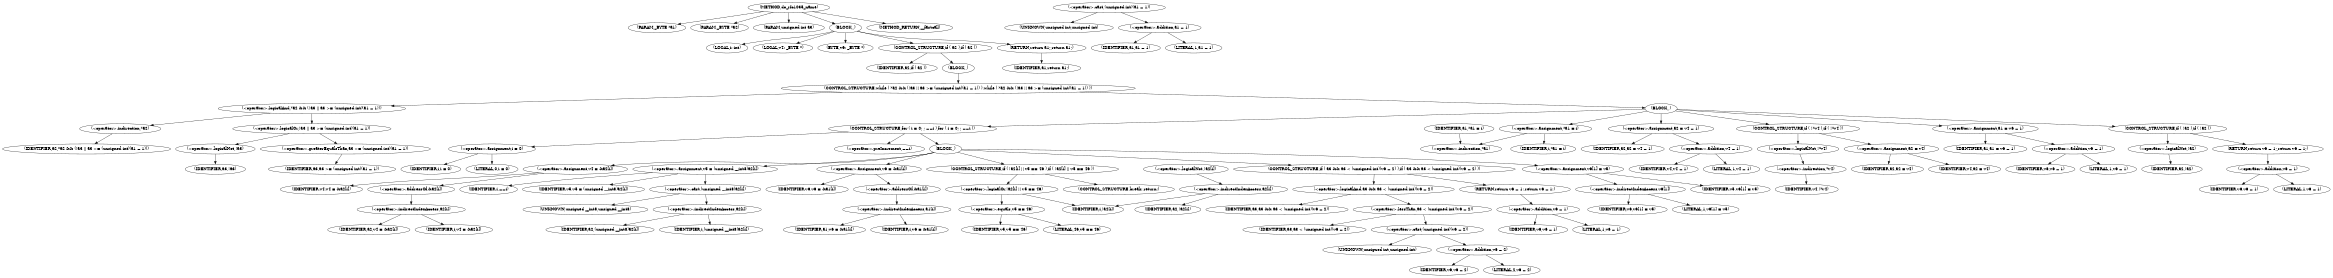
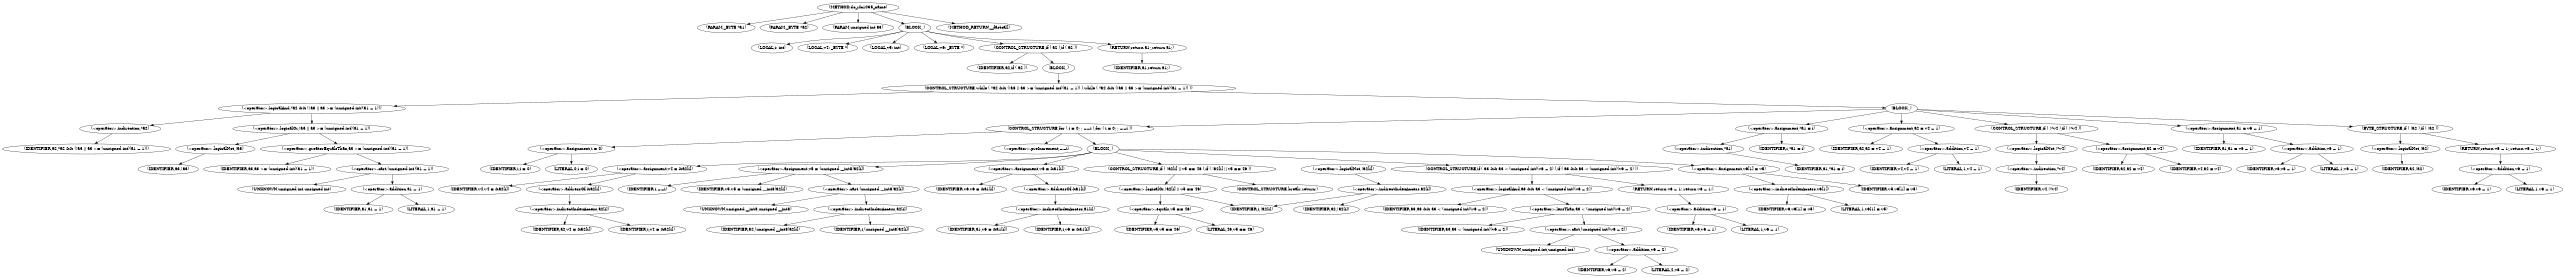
  digraph {
    n1 [label="(METHOD,do_rfc1035_name)"]
    n2 [label="(PARAM,_BYTE *a1)"]
    n3 [label="(PARAM,_BYTE *a2)"]
    n4 [label="(PARAM,unsigned int a3)"]
    n5 [label="(BLOCK,,)"]
    n6 [label="(METHOD_RETURN,__fastcall)"]
    n7 [label="(LOCAL,i: int)"]
    n8 [label="(LOCAL,v4: _BYTE *)"]
-   n10 [label="(BYTE,v6: _BYTE *)"]
+   n9 [label="(LOCAL,v5: int)"]
+   n10 [label="(LOCAL,v6: _BYTE *)"]
    n11 [label="(CONTROL_STRUCTURE,if ( a2 ),if ( a2 ))"]
    n12 [label="(RETURN,return a1;,return a1;)"]
    n13 [label="(IDENTIFIER,a2,if ( a2 ))"]
    n14 [label="(BLOCK,,)"]
    n15 [label="(IDENTIFIER,a1,return a1;)"]
    n16 [label="(CONTROL_STRUCTURE,while ( *a2 && (!a3 || a3 >= (unsigned int)(a1 + 1)) ),while ( *a2 && (!a3 || a3 >= (unsigned int)(a1 + 1)) ))"]
    n17 [label="(<operator>.logicalAnd,*a2 && (!a3 || a3 >= (unsigned int)(a1 + 1)))"]
    n18 [label="(BLOCK,,)"]
    n19 [label="(<operator>.indirection,*a2)"]
    n20 [label="(<operator>.logicalOr,!a3 || a3 >= (unsigned int)(a1 + 1))"]
    n21 [label="(CONTROL_STRUCTURE,for ( i = 0; ; ++i ),for ( i = 0; ; ++i ))"]
    n22 [label="(<operator>.assignment,*a1 = i)"]
    n23 [label="(<operator>.assignment,a2 = v4 + 1)"]
    n24 [label="(CONTROL_STRUCTURE,if ( !*v4 ),if ( !*v4 ))"]
    n25 [label="(<operator>.assignment,a1 = v6 + 1)"]
-   n26 [label="(CONTROL_STRUCTURE,if ( !a2 ),if ( !a2 ))"]
+   n26 [label="(BYTE_STRUCTURE,if ( !a2 ),if ( !a2 ))"]
    n27 [label="(IDENTIFIER,a2,*a2 && (!a3 || a3 >= (unsigned int)(a1 + 1)))"]
    n28 [label="(<operator>.logicalNot,!a3)"]
    n29 [label="(<operator>.greaterEqualsThan,a3 >= (unsigned int)(a1 + 1))"]
    n30 [label="(IDENTIFIER,a3,!a3)"]
    n31 [label="(IDENTIFIER,a3,a3 >= (unsigned int)(a1 + 1))"]
    n32 [label="(<operator>.cast,(unsigned int)(a1 + 1))"]
    n33 [label="(UNKNOWN,unsigned int,unsigned int)"]
    n34 [label="(<operator>.addition,a1 + 1)"]
    n35 [label="(IDENTIFIER,a1,a1 + 1)"]
    n36 [label="(LITERAL,1,a1 + 1)"]
    n37 [label="(<operator>.assignment,i = 0)"]
    n38 [label="(<operator>.preIncrement,++i)"]
    n39 [label="(BLOCK,,)"]
    n40 [label="(<operator>.indirection,*a1)"]
    n41 [label="(IDENTIFIER,i,*a1 = i)"]
    n42 [label="(IDENTIFIER,a2,a2 = v4 + 1)"]
    n43 [label="(<operator>.addition,v4 + 1)"]
    n44 [label="(<operator>.logicalNot,!*v4)"]
    n45 [label="(<operator>.assignment,a2 = v4)"]
    n46 [label="(IDENTIFIER,a1,a1 = v6 + 1)"]
    n47 [label="(<operator>.addition,v6 + 1)"]
    n48 [label="(<operator>.logicalNot,!a2)"]
    n49 [label="(RETURN,return v6 + 1;,return v6 + 1;)"]
    n50 [label="(IDENTIFIER,i,i = 0)"]
    n51 [label="(LITERAL,0,i = 0)"]
    n52 [label="(<operator>.assignment,v4 = &a2[i])"]
    n53 [label="(<operator>.assignment,v5 = (unsigned __int8)a2[i])"]
    n54 [label="(<operator>.assignment,v6 = &a1[i])"]
    n55 [label="(CONTROL_STRUCTURE,if ( !a2[i] || v5 == 46 ),if ( !a2[i] || v5 == 46 ))"]
    n56 [label="(CONTROL_STRUCTURE,if ( a3 && a3 < (unsigned int)(v6 + 2) ),if ( a3 && a3 < (unsigned int)(v6 + 2) ))"]
    n57 [label="(<operator>.assignment,v6[1] = v5)"]
    n58 [label="(IDENTIFIER,i,++i)"]
    n59 [label="(IDENTIFIER,v4,v4 = &a2[i])"]
    n60 [label="(<operator>.addressOf,&a2[i])"]
    n61 [label="(IDENTIFIER,v5,v5 = (unsigned __int8)a2[i])"]
    n62 [label="(<operator>.cast,(unsigned __int8)a2[i])"]
    n63 [label="(IDENTIFIER,v6,v6 = &a1[i])"]
    n64 [label="(<operator>.addressOf,&a1[i])"]
    n65 [label="(<operator>.logicalOr,!a2[i] || v5 == 46)"]
    n66 [label="(CONTROL_STRUCTURE,break;,return;)"]
    n67 [label="(<operator>.logicalAnd,a3 && a3 < (unsigned int)(v6 + 2))"]
    n68 [label="(RETURN,return v6 + 1;,return v6 + 1;)"]
    n69 [label="(<operator>.indirectIndexAccess,v6[1])"]
    n70 [label="(IDENTIFIER,v5,v6[1] = v5)"]
    n71 [label="(<operator>.indirectIndexAccess,a2[i])"]
    n72 [label="(IDENTIFIER,a2,v4 = &a2[i])"]
    n73 [label="(IDENTIFIER,i,v4 = &a2[i])"]
    n74 [label="(UNKNOWN,unsigned __int8,unsigned __int8)"]
    n75 [label="(<operator>.indirectIndexAccess,a2[i])"]
    n76 [label="(IDENTIFIER,a2,(unsigned __int8)a2[i])"]
    n77 [label="(IDENTIFIER,i,(unsigned __int8)a2[i])"]
    n78 [label="(<operator>.indirectIndexAccess,a1[i])"]
    n79 [label="(IDENTIFIER,a1,v6 = &a1[i])"]
    n80 [label="(IDENTIFIER,i,v6 = &a1[i])"]
    n81 [label="(<operator>.equals,v5 == 46)"]
    n82 [label="(IDENTIFIER,i,!a2[i])"]
    n83 [label="(<operator>.logicalNot,!a2[i])"]
    n84 [label="(<operator>.indirectIndexAccess,a2[i])"]
    n85 [label="(IDENTIFIER,v5,v5 == 46)"]
    n86 [label="(LITERAL,46,v5 == 46)"]
    n87 [label="(IDENTIFIER,a2,!a2[i])"]
    n88 [label="(IDENTIFIER,a3,a3 && a3 < (unsigned int)(v6 + 2))"]
    n89 [label="(<operator>.lessThan,a3 < (unsigned int)(v6 + 2))"]
    n90 [label="(<operator>.addition,v6 + 1)"]
    n91 [label="(IDENTIFIER,a3,a3 < (unsigned int)(v6 + 2))"]
    n92 [label="(<operator>.cast,(unsigned int)(v6 + 2))"]
    n93 [label="(UNKNOWN,unsigned int,unsigned int)"]
    n94 [label="(<operator>.addition,v6 + 2)"]
    n95 [label="(IDENTIFIER,v6,v6 + 2)"]
    n96 [label="(LITERAL,2,v6 + 2)"]
    n97 [label="(IDENTIFIER,v6,v6 + 1)"]
    n98 [label="(LITERAL,1,v6 + 1)"]
    n99 [label="(IDENTIFIER,v6,v6[1] = v5)"]
    n100 [label="(LITERAL,1,v6[1] = v5)"]
    n101 [label="(IDENTIFIER,a1,*a1 = i)"]
    n102 [label="(IDENTIFIER,v4,v4 + 1)"]
    n103 [label="(LITERAL,1,v4 + 1)"]
    n104 [label="(<operator>.indirection,*v4)"]
    n105 [label="(IDENTIFIER,a2,a2 = v4)"]
    n106 [label="(IDENTIFIER,v4,a2 = v4)"]
    n107 [label="(IDENTIFIER,v4,!*v4)"]
    n108 [label="(IDENTIFIER,v6,v6 + 1)"]
    n109 [label="(LITERAL,1,v6 + 1)"]
    n110 [label="(IDENTIFIER,a2,!a2)"]
    n111 [label="(<operator>.addition,v6 + 1)"]
    n112 [label="(IDENTIFIER,v6,v6 + 1)"]
    n113 [label="(LITERAL,1,v6 + 1)"]
    n1 -> n2
    n1 -> n3
    n1 -> n4
    n1 -> n5
    n1 -> n6
    n5 -> n7
    n5 -> n8
+   n5 -> n9
    n5 -> n10
    n5 -> n11
    n5 -> n12
    n11 -> n13
    n11 -> n14
    n12 -> n15
    n14 -> n16
    n16 -> n17
    n16 -> n18
    n17 -> n19
    n17 -> n20
    n18 -> n21
    n18 -> n22
    n18 -> n23
    n18 -> n24
    n18 -> n25
    n18 -> n26
    n19 -> n27
    n20 -> n28
    n20 -> n29
    n21 -> n37
    n21 -> n38
    n21 -> n39
    n22 -> n40
    n22 -> n41
    n23 -> n42
    n23 -> n43
    n24 -> n44
    n24 -> n45
    n25 -> n46
    n25 -> n47
    n26 -> n48
    n26 -> n49
    n28 -> n30
    n29 -> n31
+   n29 -> n32
    n32 -> n33
    n32 -> n34
    n34 -> n35
    n34 -> n36
    n37 -> n50
    n37 -> n51
    n39 -> n52
    n39 -> n53
    n39 -> n54
    n39 -> n55
    n39 -> n56
    n39 -> n57
-   n101 -> n40
+   n40 -> n101
    n43 -> n102
    n43 -> n103
    n44 -> n104
    n45 -> n105
    n45 -> n106
    n47 -> n108
    n47 -> n109
    n48 -> n110
    n49 -> n111
    n52 -> n59
    n52 -> n60
    n53 -> n58
    n53 -> n61
    n53 -> n62
    n54 -> n63
    n54 -> n64
    n55 -> n65
    n55 -> n66
    n56 -> n67
    n56 -> n68
    n57 -> n69
    n57 -> n70
    n60 -> n71
    n62 -> n74
    n62 -> n75
    n64 -> n78
    n65 -> n81
    n65 -> n82
    n67 -> n88
    n67 -> n89
    n68 -> n90
    n69 -> n99
    n69 -> n100
    n71 -> n72
    n71 -> n73
    n75 -> n76
    n75 -> n77
    n78 -> n79
    n78 -> n80
    n81 -> n85
    n81 -> n86
    n83 -> n84
    n84 -> n82
    n84 -> n87
    n89 -> n91
    n89 -> n92
    n90 -> n97
    n90 -> n98
    n92 -> n93
    n92 -> n94
    n94 -> n95
    n94 -> n96
    n104 -> n107
    n111 -> n112
    n111 -> n113
  }
